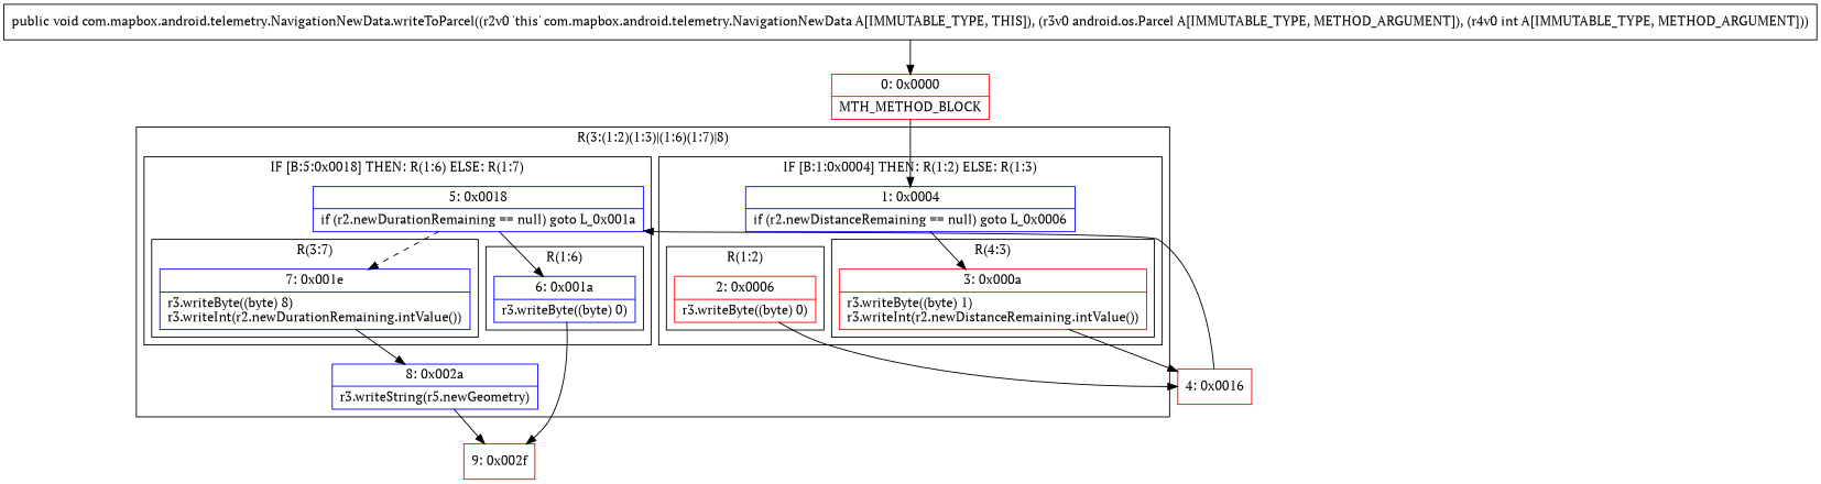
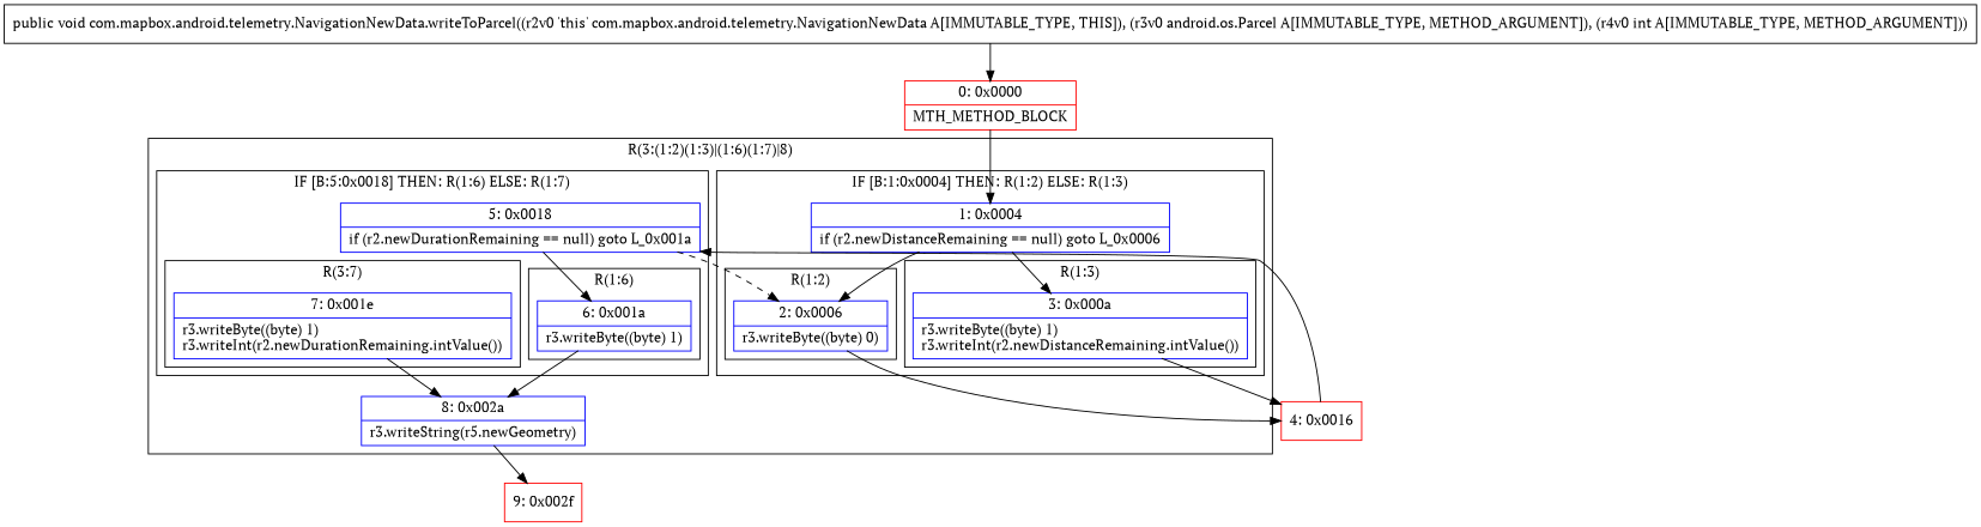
  digraph {
    fontname="PT Serif"
    node [color=blue fontname="PT Serif" shape=record]
    edge [fontname="PT Serif"]
-   n1 [color=red label="{2\:\ 0x0006|r3.writeByte((byte) 0)\l}"]
-   n2 [color=red label="{3\:\ 0x000a|r3.writeByte((byte) 1)\lr3.writeInt(r2.newDistanceRemaining.intValue())\l}"]
+   n1 [label="{2\:\ 0x0006|r3.writeByte((byte) 0)\l}"]
+   n2 [label="{3\:\ 0x000a|r3.writeByte((byte) 1)\lr3.writeInt(r2.newDistanceRemaining.intValue())\l}"]
    n3 [label="{1\:\ 0x0004|if (r2.newDistanceRemaining == null) goto L_0x0006\l}"]
-   n4 [label="{6\:\ 0x001a|r3.writeByte((byte) 0)\l}"]
-   n5 [label="{7\:\ 0x001e|r3.writeByte((byte) 8)\lr3.writeInt(r2.newDurationRemaining.intValue())\l}"]
+   n4 [label="{6\:\ 0x001a|r3.writeByte((byte) 1)\l}"]
+   n5 [label="{7\:\ 0x001e|r3.writeByte((byte) 1)\lr3.writeInt(r2.newDurationRemaining.intValue())\l}"]
    n6 [label="{5\:\ 0x0018|if (r2.newDurationRemaining == null) goto L_0x001a\l}"]
    n7 [label="{8\:\ 0x002a|r3.writeString(r5.newGeometry)\l}"]
    n8 [color=red label="{4\:\ 0x0016}"]
    n9 [color=red label="{9\:\ 0x002f}"]
    n10 [color=red label="{0\:\ 0x0000|MTH_METHOD_BLOCK\l}"]
    n11 [label="{public void com.mapbox.android.telemetry.NavigationNewData.writeToParcel((r2v0 'this' com.mapbox.android.telemetry.NavigationNewData A[IMMUTABLE_TYPE, THIS]), (r3v0 android.os.Parcel A[IMMUTABLE_TYPE, METHOD_ARGUMENT]), (r4v0 int A[IMMUTABLE_TYPE, METHOD_ARGUMENT])) }" color=""]
    subgraph cluster_1 {
      label="R(3:(1:2)(1:3)|(1:6)(1:7)|8)"
      n7
      subgraph cluster_2 {
        label="IF [B:1:0x0004] THEN: R(1:2) ELSE: R(1:3)"
        n3
        subgraph cluster_3 {
          label="R(1:2)"
          n1
        }
        subgraph cluster_4 {
-         label="R(4:3)"
+         label="R(1:3)"
          n2
        }
      }
      subgraph cluster_5 {
        label="IF [B:5:0x0018] THEN: R(1:6) ELSE: R(1:7)"
        n6
        subgraph cluster_6 {
          label="R(1:6)"
          n4
        }
        subgraph cluster_7 {
          label="R(3:7)"
          n5
        }
      }
    }
    n1 -> n8
    n2 -> n8
+   n3 -> n1
    n3 -> n2 [style=solid]
-   n4 -> n9
+   n4 -> n7
    n5 -> n7
    n6 -> n4
-   n6 -> n5 [style=dashed]
+   n6 -> n1 [style=dashed]
    n7 -> n9
    n8 -> n6
    n10 -> n3
    n11 -> n10
  }
